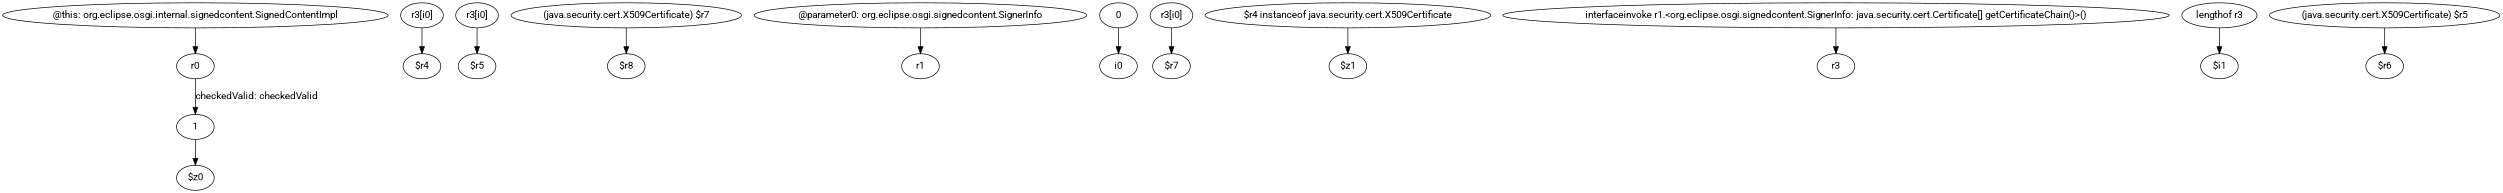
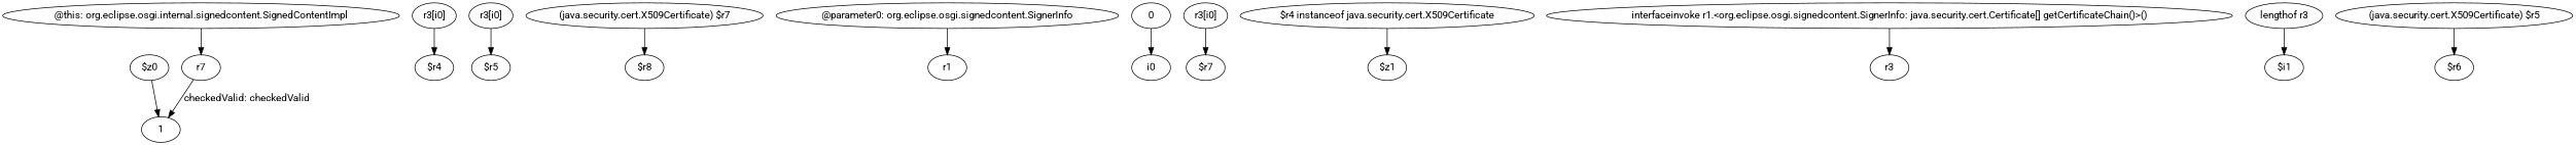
  digraph {
    fontname=Roboto
    node [fontname=Roboto]
    edge [fontname=Roboto]
-   n1 [label=r0]
+   n1 [label=r7]
    n2 [label=1]
    n3 [label="$z0"]
    n4 [label="@this: org.eclipse.osgi.internal.signedcontent.SignedContentImpl"]
    n5 [label="r3[i0]"]
    n6 [label="$r4"]
    n7 [label="r3[i0]"]
    n8 [label="$r5"]
    n9 [label="(java.security.cert.X509Certificate) $r7"]
    n10 [label="$r8"]
    n11 [label="@parameter0: org.eclipse.osgi.signedcontent.SignerInfo"]
    n12 [label=r1]
    n13 [label=i0]
    n14 [label="r3[i0]"]
    n15 [label="$r7"]
    n16 [label="$r4 instanceof java.security.cert.X509Certificate"]
    n17 [label="$z1"]
    n18 [label=0]
    n19 [label="interfaceinvoke r1.<org.eclipse.osgi.signedcontent.SignerInfo: java.security.cert.Certificate[] getCertificateChain()>()"]
    n20 [label=r3]
    n21 [label="lengthof r3"]
    n22 [label="$i1"]
    n23 [label="(java.security.cert.X509Certificate) $r5"]
    n24 [label="$r6"]
    n1 -> n2 [label="checkedValid: checkedValid"]
-   n2 -> n3
+   n3 -> n2
    n4 -> n1
    n5 -> n6
    n7 -> n8
    n9 -> n10
    n11 -> n12
    n14 -> n15
    n16 -> n17
    n18 -> n13
    n19 -> n20
    n21 -> n22
    n23 -> n24
  }
